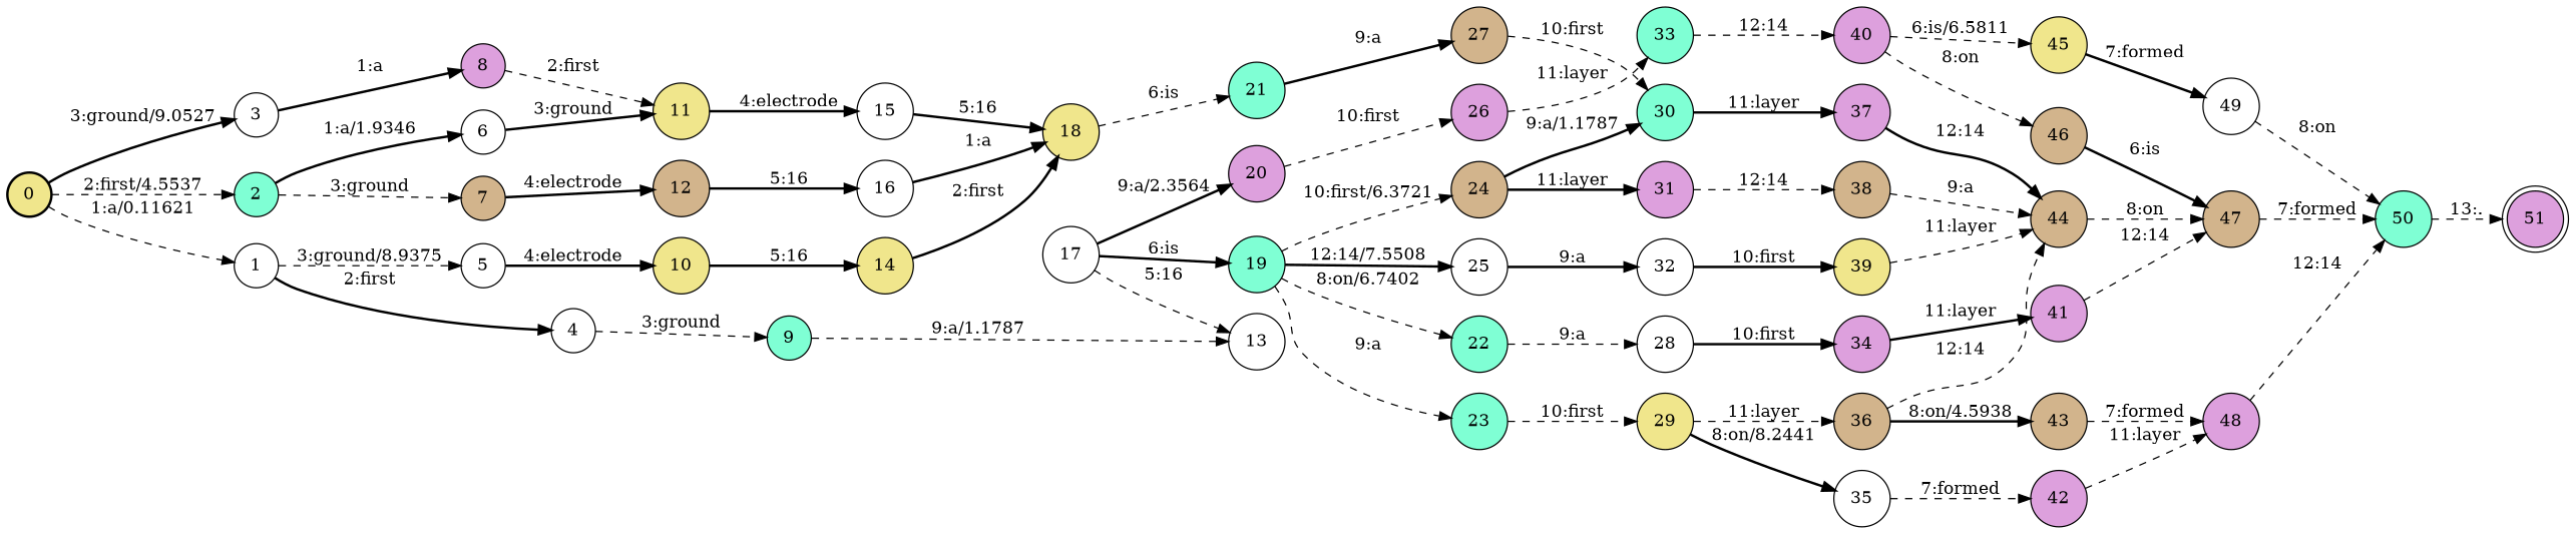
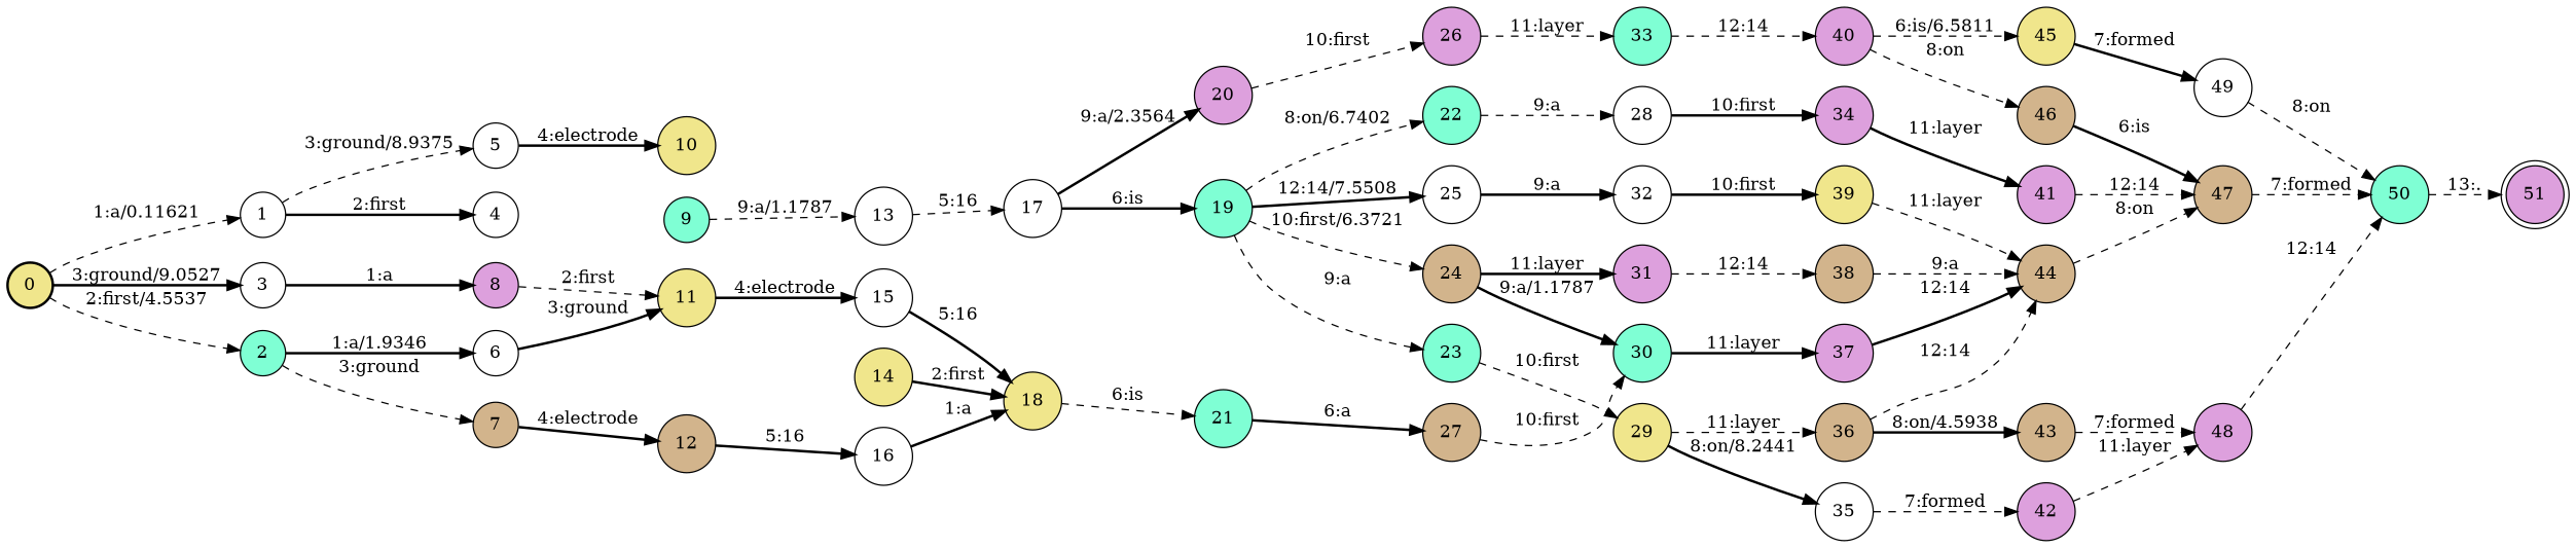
  digraph {
    nodesep=0.25
    rankdir=LR
    ranksep=0.4
    node [fillcolor=white fontsize=14 shape=circle style="solid,filled"]
    edge [fontsize=14 style=dashed]
    n1 [fillcolor=khaki label=0 style="bold,filled"]
    n2 [label=1]
    n3 [fillcolor=aquamarine label=2]
    n4 [label=3]
    n5 [label=4]
    n6 [label=5]
    n7 [label=6]
    n8 [fillcolor=tan label=7]
    n9 [fillcolor=plum label=8]
    n10 [fillcolor=aquamarine label=9]
    n11 [fillcolor=khaki label=10]
    n12 [fillcolor=khaki label=11]
    n13 [fillcolor=tan label=12]
    n14 [label=13]
    n15 [fillcolor=khaki label=14]
    n16 [label=15]
    n17 [label=16]
    n18 [label=17]
    n19 [fillcolor=khaki label=18]
    n20 [fillcolor=plum label=20]
    n21 [fillcolor=aquamarine label=19]
    n22 [fillcolor=aquamarine label=21]
    n23 [fillcolor=plum label=26]
    n24 [fillcolor=aquamarine label=23]
    n25 [fillcolor=tan label=24]
    n26 [fillcolor=aquamarine label=22]
    n27 [label=25]
    n28 [fillcolor=tan label=27]
    n29 [fillcolor=aquamarine label=33]
    n30 [fillcolor=khaki label=29]
    n31 [fillcolor=aquamarine label=30]
    n32 [fillcolor=plum label=31]
    n33 [label=28]
    n34 [label=32]
    n35 [label=35]
    n36 [fillcolor=tan label=36]
    n37 [fillcolor=plum label=37]
    n38 [fillcolor=tan label=38]
    n39 [fillcolor=plum label=34]
    n40 [fillcolor=khaki label=39]
    n41 [fillcolor=plum label=40]
    n42 [fillcolor=plum label=41]
    n43 [fillcolor=plum label=42]
    n44 [fillcolor=tan label=43]
    n45 [fillcolor=tan label=44]
    n46 [fillcolor=khaki label=45]
    n47 [fillcolor=tan label=46]
    n48 [fillcolor=tan label=47]
    n49 [fillcolor=plum label=48]
    n50 [label=49]
    n51 [fillcolor=aquamarine label=50]
    n52 [fillcolor=plum label=51 shape=doublecircle]
    n1 -> n2 [label="1:a/0.11621"]
    n1 -> n3 [label="2:first/4.5537"]
    n1 -> n4 [label="3:ground/9.0527" style=bold]
    n2 -> n5 [label="2:first" style=bold]
    n2 -> n6 [label="3:ground/8.9375"]
    n3 -> n7 [label="1:a/1.9346" style=bold]
    n3 -> n8 [label="3:ground"]
    n4 -> n9 [label="1:a" style=bold]
-   n5 -> n10 [label="3:ground"]
    n6 -> n11 [label="4:electrode" style=bold]
    n7 -> n12 [label="3:ground" style=bold]
    n8 -> n13 [label="4:electrode" style=bold]
    n9 -> n12 [label="2:first"]
    n10 -> n14 [label="9:a/1.1787"]
-   n11 -> n15 [label="5:16" style=bold]
    n12 -> n16 [label="4:electrode" style=bold]
    n13 -> n17 [label="5:16" style=bold]
-   n18 -> n14 [label="5:16"]
+   n14 -> n18 [label="5:16"]
    n15 -> n19 [label="2:first" style=bold]
    n16 -> n19 [label="5:16" style=bold]
    n17 -> n19 [label="1:a" style=bold]
    n18 -> n20 [label="9:a/2.3564" style=bold]
    n18 -> n21 [label="6:is" style=bold]
    n19 -> n22 [label="6:is"]
    n20 -> n23 [label="10:first"]
    n21 -> n24 [label="9:a"]
    n21 -> n25 [label="10:first/6.3721"]
    n21 -> n26 [label="8:on/6.7402"]
    n21 -> n27 [label="12:14/7.5508" style=bold]
-   n22 -> n28 [label="9:a" style=bold]
+   n22 -> n28 [label="6:a" style=bold]
    n23 -> n29 [label="11:layer"]
    n24 -> n30 [label="10:first"]
    n25 -> n31 [label="9:a/1.1787" style=bold]
    n25 -> n32 [label="11:layer" style=bold]
    n26 -> n33 [label="9:a"]
    n27 -> n34 [label="9:a" style=bold]
    n28 -> n31 [label="10:first"]
    n29 -> n41 [label="12:14"]
    n30 -> n35 [label="8:on/8.2441" style=bold]
    n30 -> n36 [label="11:layer"]
    n31 -> n37 [label="11:layer" style=bold]
    n32 -> n38 [label="12:14"]
    n33 -> n39 [label="10:first" style=bold]
    n34 -> n40 [label="10:first" style=bold]
    n35 -> n43 [label="7:formed"]
    n36 -> n44 [label="8:on/4.5938" style=bold]
    n36 -> n45 [label="12:14"]
    n37 -> n45 [label="12:14" style=bold]
    n38 -> n45 [label="9:a"]
    n39 -> n42 [label="11:layer" style=bold]
    n40 -> n45 [label="11:layer"]
    n41 -> n46 [label="6:is/6.5811"]
    n41 -> n47 [label="8:on"]
    n42 -> n48 [label="12:14"]
    n43 -> n49 [label="11:layer"]
    n44 -> n49 [label="7:formed"]
    n45 -> n48 [label="8:on"]
    n46 -> n50 [label="7:formed" style=bold]
    n47 -> n48 [label="6:is" style=bold]
    n48 -> n51 [label="7:formed"]
    n49 -> n51 [label="12:14"]
    n50 -> n51 [label="8:on"]
    n51 -> n52 [label="13:."]
  }
